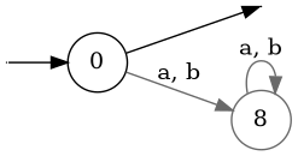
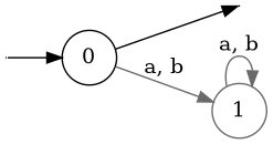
  digraph {
    rankdir=LR
    vcsn_context="lal_char(ab)_b"
    fontname="DejaVu Serif"
    node [shape=point fontname="DejaVu Serif"]
    edge [fontname="DejaVu Serif"]
    I0 [width=0]
    F0 [width=0]
    0 [shape=circle]
-   1 [color=DimGray shape=circle label=8]
+   1 [color=DimGray shape=circle]
    subgraph sub_1 {
      I0
      F0
    }
    subgraph sub_2 {
      0
      1
    }
    I0 -> 0
    0 -> F0
    0 -> 1 [color=DimGray label="a, b"]
    1 -> 1 [color=DimGray label="a, b"]
  }
